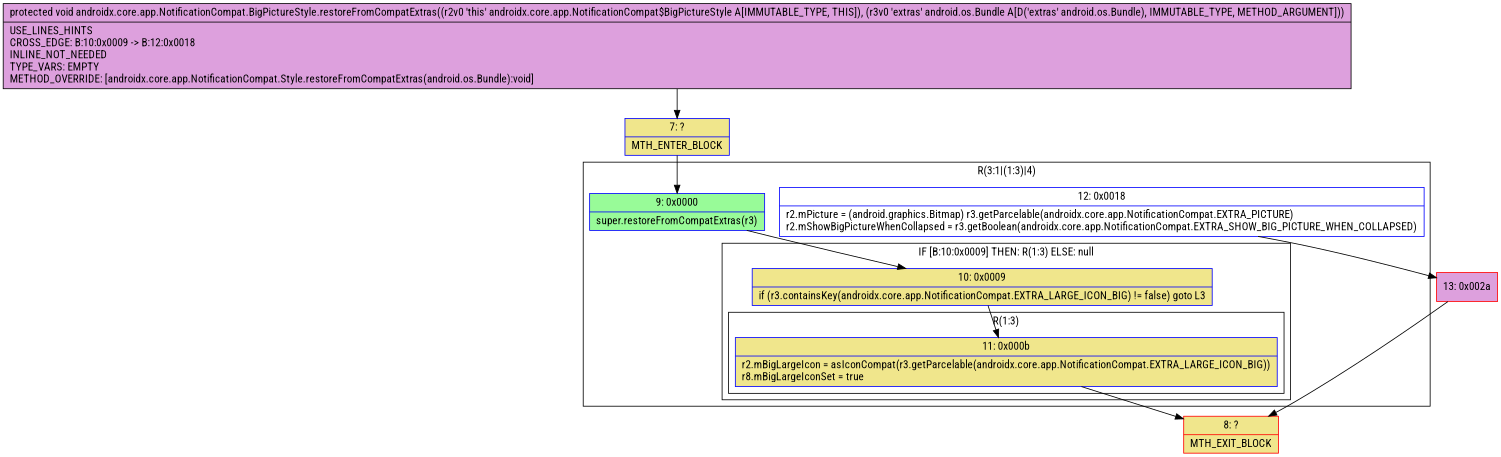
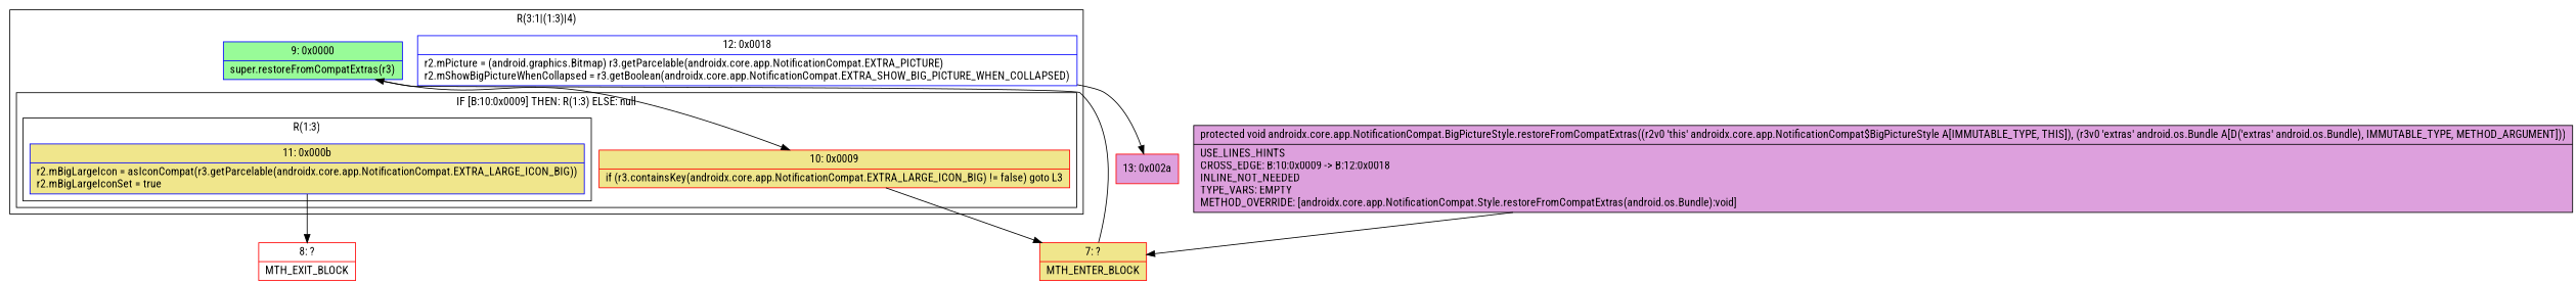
  digraph {
    fontname="Roboto Condensed"
    node [color=blue fillcolor=khaki fontname="Roboto Condensed" shape=record style=filled]
    edge [fontname="Roboto Condensed"]
-   n1 [label="{11\:\ 0x000b|r2.mBigLargeIcon = asIconCompat(r3.getParcelable(androidx.core.app.NotificationCompat.EXTRA_LARGE_ICON_BIG))\lr8.mBigLargeIconSet = true\l}"]
-   n2 [label="{10\:\ 0x0009|if (r3.containsKey(androidx.core.app.NotificationCompat.EXTRA_LARGE_ICON_BIG) != false) goto L3\l}"]
+   n1 [label="{11\:\ 0x000b|r2.mBigLargeIcon = asIconCompat(r3.getParcelable(androidx.core.app.NotificationCompat.EXTRA_LARGE_ICON_BIG))\lr2.mBigLargeIconSet = true\l}"]
+   n2 [color=red label="{10\:\ 0x0009|if (r3.containsKey(androidx.core.app.NotificationCompat.EXTRA_LARGE_ICON_BIG) != false) goto L3\l}"]
    n3 [fillcolor=palegreen label="{9\:\ 0x0000|super.restoreFromCompatExtras(r3)\l}"]
    n4 [fillcolor=white label="{12\:\ 0x0018|r2.mPicture = (android.graphics.Bitmap) r3.getParcelable(androidx.core.app.NotificationCompat.EXTRA_PICTURE)\lr2.mShowBigPictureWhenCollapsed = r3.getBoolean(androidx.core.app.NotificationCompat.EXTRA_SHOW_BIG_PICTURE_WHEN_COLLAPSED)\l}"]
-   n5 [color=red label="{8\:\ ?|MTH_EXIT_BLOCK\l}"]
+   n5 [color=red fillcolor=white label="{8\:\ ?|MTH_EXIT_BLOCK\l}"]
    n6 [color=red fillcolor=plum label="{13\:\ 0x002a}"]
-   n7 [label="{7\:\ ?|MTH_ENTER_BLOCK\l}"]
+   n7 [color=red label="{7\:\ ?|MTH_ENTER_BLOCK\l}"]
    n8 [fillcolor=plum label="{protected void androidx.core.app.NotificationCompat.BigPictureStyle.restoreFromCompatExtras((r2v0 'this' androidx.core.app.NotificationCompat$BigPictureStyle A[IMMUTABLE_TYPE, THIS]), (r3v0 'extras' android.os.Bundle A[D('extras' android.os.Bundle), IMMUTABLE_TYPE, METHOD_ARGUMENT]))  | USE_LINES_HINTS\lCROSS_EDGE: B:10:0x0009 \-\> B:12:0x0018\lINLINE_NOT_NEEDED\lTYPE_VARS: EMPTY\lMETHOD_OVERRIDE: [androidx.core.app.NotificationCompat.Style.restoreFromCompatExtras(android.os.Bundle):void]\l}" color=""]
    subgraph cluster_1 {
      label="R(3:1|(1:3)|4)"
      n3
      n4
      subgraph cluster_2 {
        label="IF [B:10:0x0009] THEN: R(1:3) ELSE: null"
        n2
        subgraph cluster_3 {
          label="R(1:3)"
          n1
        }
      }
    }
    n1 -> n5
-   n2 -> n1
+   n2 -> n7
    n3 -> n2
    n4 -> n6
-   n6 -> n5
    n7 -> n3
    n8 -> n7
  }
